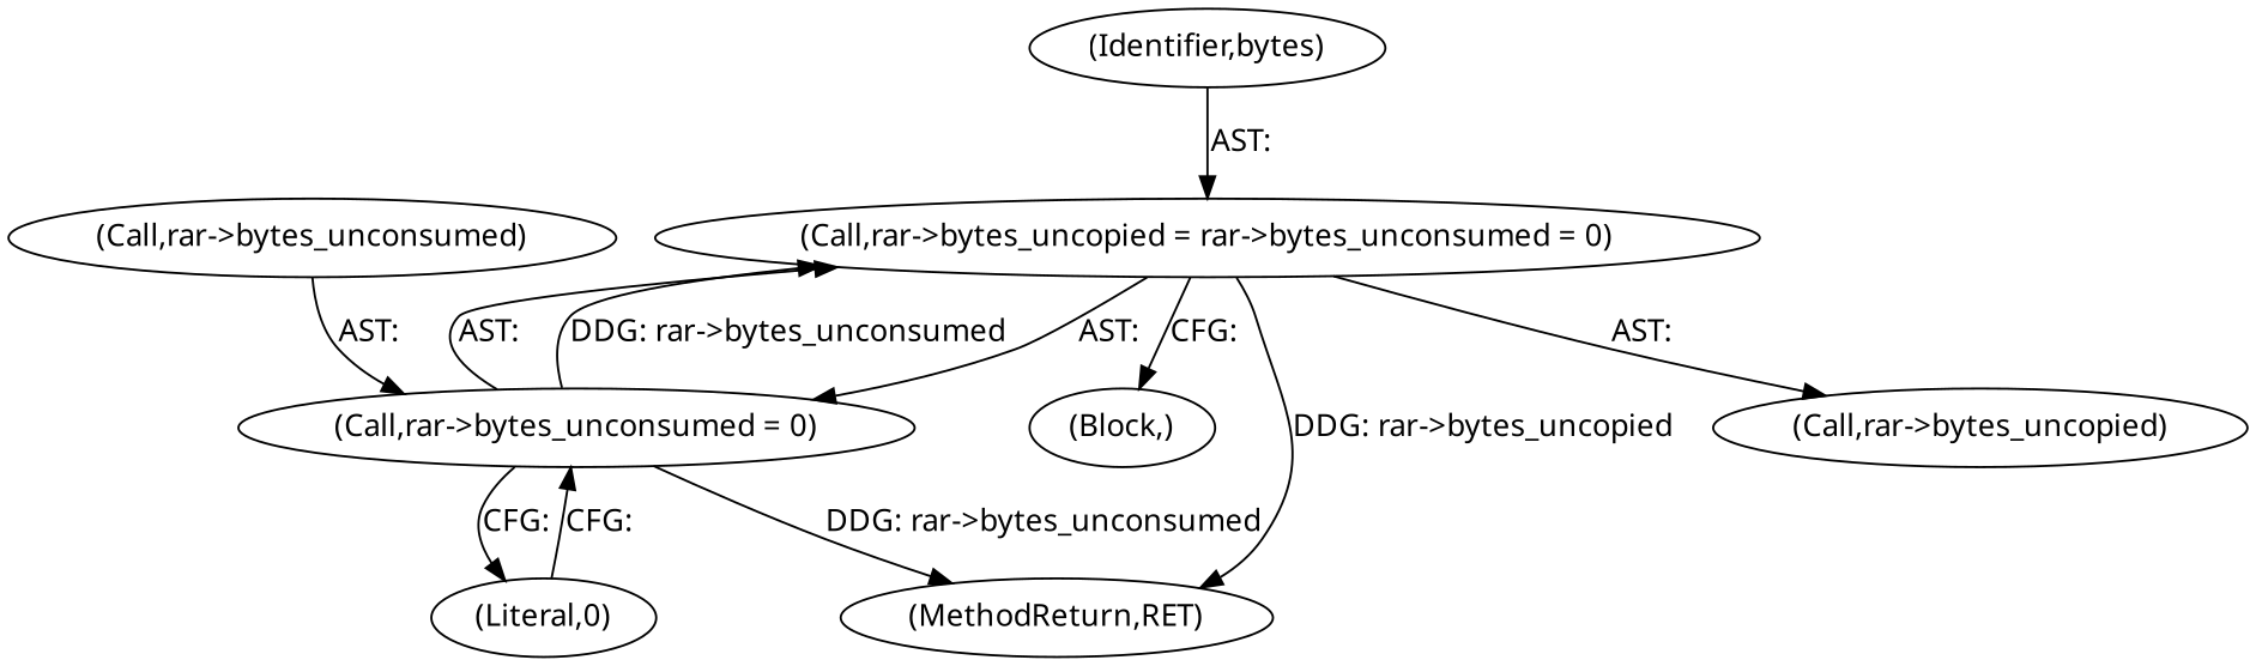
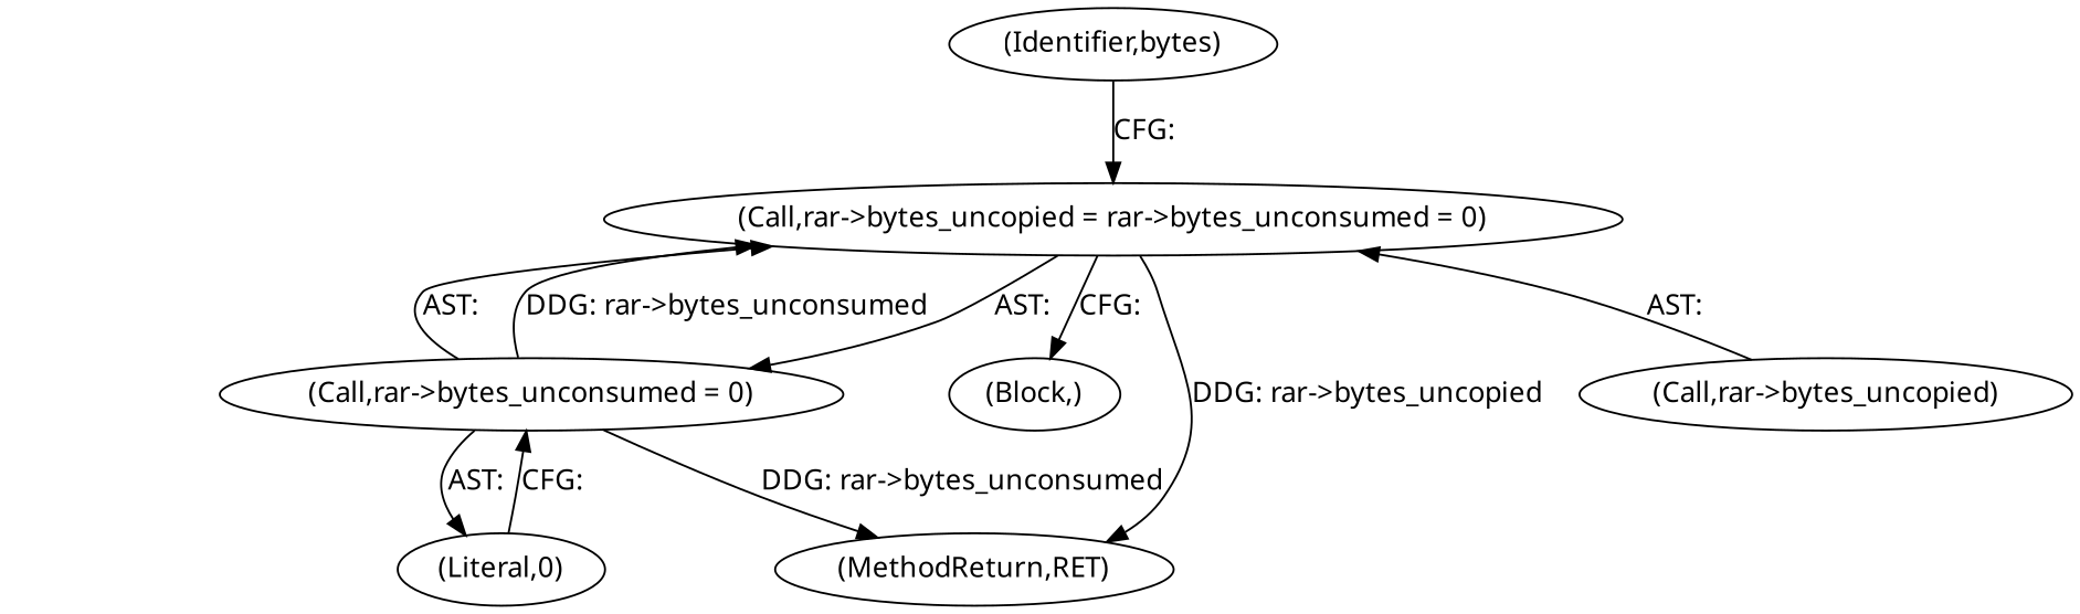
  digraph {
    fontname="Noto Sans"
    node [fontname="Noto Sans"]
    edge [fontname="Noto Sans"]
    n1 [label="(Call,rar->bytes_uncopied = rar->bytes_unconsumed = 0)"]
    n2 [label="(Call,rar->bytes_unconsumed = 0)"]
    n3 [label="(Block,)"]
    n4 [label="(MethodReturn,RET)"]
    n5 [label="(Literal,0)"]
    n6 [label="(Identifier,bytes)"]
    n7 [label="(Call,rar->bytes_uncopied)"]
-   n8 [label="(Call,rar->bytes_unconsumed)"]
    n1 -> n2 [label="AST: "]
    n1 -> n3 [label="CFG: "]
    n1 -> n4 [label="DDG: rar->bytes_uncopied"]
    n2 -> n1 [label="AST: "]
    n2 -> n1 [label="DDG: rar->bytes_unconsumed"]
    n2 -> n4 [label="DDG: rar->bytes_unconsumed"]
-   n2 -> n5 [label="CFG: "]
+   n2 -> n5 [label="AST: "]
    n5 -> n2 [label="CFG: "]
-   n6 -> n1 [label="AST: "]
-   n1 -> n7 [label="AST: "]
-   n8 -> n2 [label="AST: "]
+   n6 -> n1 [label="CFG: "]
+   n7 -> n1 [label="AST: "]
  }
